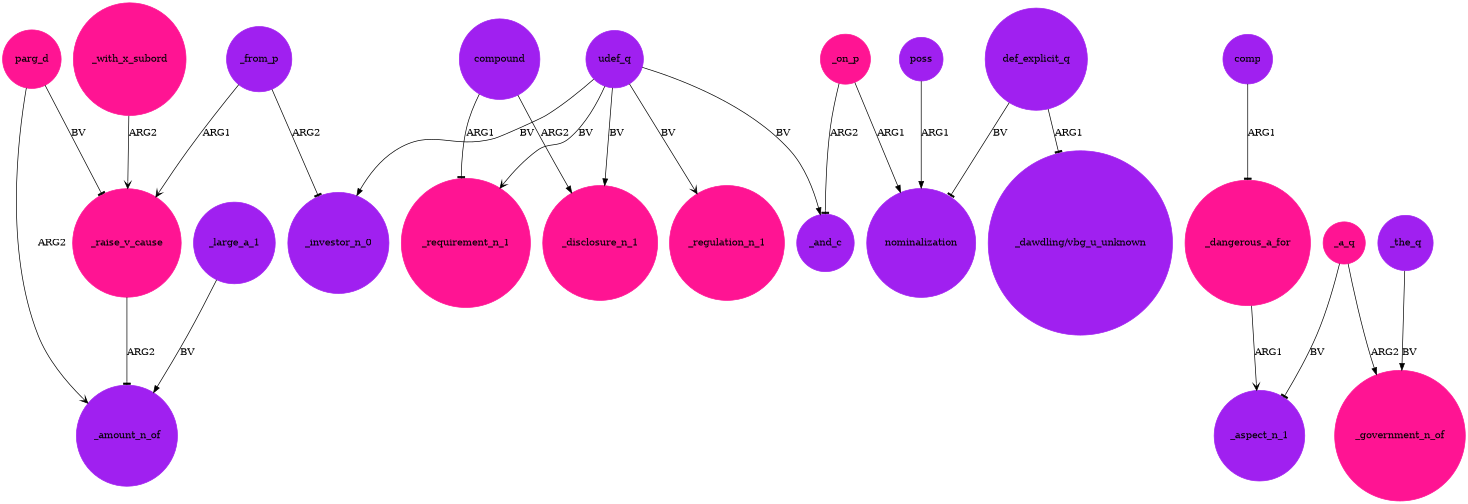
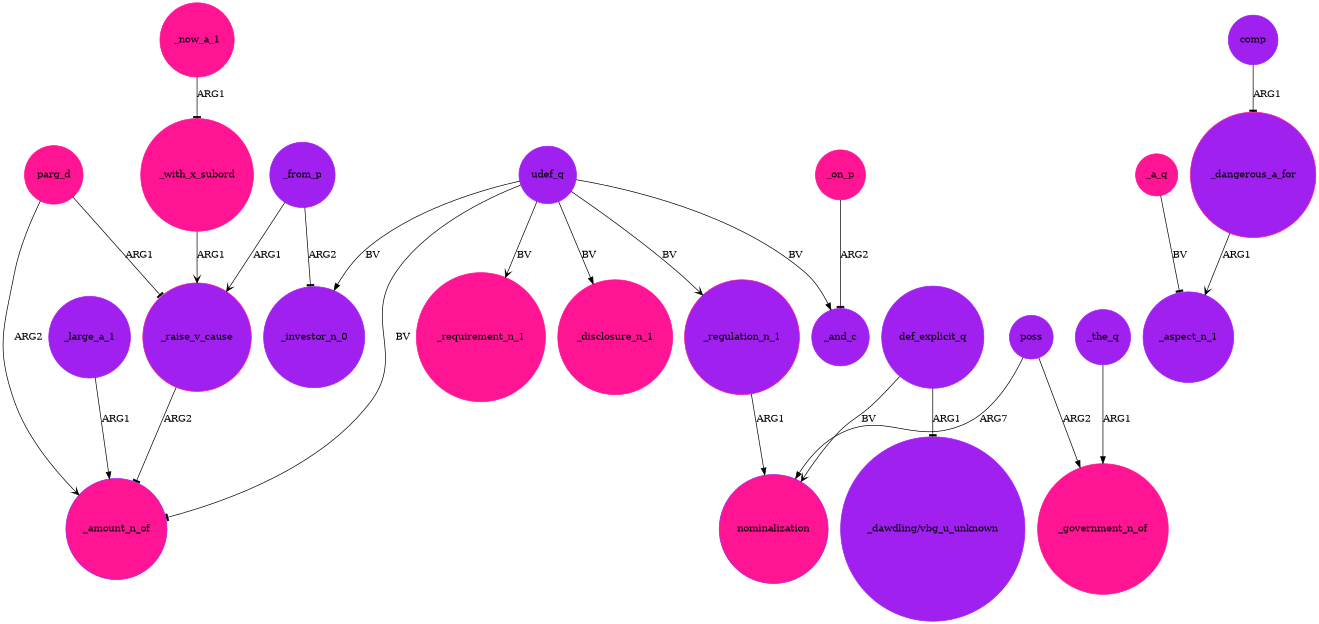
  digraph {
    node [color=purple shape=circle style=filled]
    edge [arrowhead=tee]
    parg_d [color=deeppink]
-   _raise_v_cause [color=deeppink]
-   _amount_n_of
+   _raise_v_cause [color=deeppink fillcolor=purple]
+   _amount_n_of [fillcolor=deeppink]
    udef_q
    _requirement_n_1 [color=deeppink]
    n6 [label=_investor_n_0]
    _disclosure_n_1 [color=deeppink]
    _and_c
-   _regulation_n_1 [color=deeppink]
+   _regulation_n_1 [color=deeppink fillcolor=purple]
    _with_x_subord [color=deeppink]
-   _dangerous_a_for [color=deeppink]
+   _dangerous_a_for [color=deeppink fillcolor=purple]
    _aspect_n_1
    _on_p [color=deeppink]
-   nominalization
+   nominalization [fillcolor=deeppink]
    poss
    _government_n_of [color=deeppink]
-   compound
    _large_a_1
    _the_q
    def_explicit_q
    "_dawdling/vbg_u_unknown"
+   _now_a_1 [color=deeppink]
    _from_p
    comp
    _a_q [color=deeppink]
-   parg_d -> _raise_v_cause [label=BV]
+   parg_d -> _raise_v_cause [label=ARG1]
    parg_d -> _amount_n_of [arrowhead=vee label=ARG2]
    _raise_v_cause -> _amount_n_of [label=ARG2]
+   udef_q -> _amount_n_of [label=BV]
    udef_q -> _requirement_n_1 [arrowhead=vee label=BV]
    udef_q -> n6 [arrowhead=normal label=BV]
    udef_q -> _disclosure_n_1 [arrowhead=normal label=BV]
    udef_q -> _and_c [arrowhead=normal label=BV]
    udef_q -> _regulation_n_1 [arrowhead=vee label=BV]
-   _with_x_subord -> _raise_v_cause [arrowhead=vee label=ARG2]
+   _with_x_subord -> _raise_v_cause [arrowhead=vee label=ARG1]
    _dangerous_a_for -> _aspect_n_1 [arrowhead=vee label=ARG1]
    _on_p -> _and_c [label=ARG2]
-   _on_p -> nominalization [arrowhead=normal label=ARG1]
-   poss -> nominalization [arrowhead=normal label=ARG1]
-   _a_q -> _government_n_of [arrowhead=normal label=ARG2]
-   compound -> _requirement_n_1 [label=ARG1]
-   compound -> _disclosure_n_1 [arrowhead=normal label=ARG2]
-   _large_a_1 -> _amount_n_of [arrowhead=normal label=BV]
-   _the_q -> _government_n_of [arrowhead=normal label=BV]
-   def_explicit_q -> nominalization [label=BV]
+   _regulation_n_1 -> nominalization [arrowhead=normal label=ARG1]
+   poss -> nominalization [arrowhead=normal label=ARG7]
+   poss -> _government_n_of [arrowhead=normal label=ARG2]
+   _large_a_1 -> _amount_n_of [arrowhead=normal label=ARG1]
+   _the_q -> _government_n_of [arrowhead=normal label=ARG1]
+   def_explicit_q -> nominalization [arrowhead=vee label=BV]
    def_explicit_q -> "_dawdling/vbg_u_unknown" [label=ARG1]
+   _now_a_1 -> _with_x_subord [label=ARG1]
    _from_p -> _raise_v_cause [arrowhead=vee label=ARG1]
    _from_p -> n6 [label=ARG2]
    comp -> _dangerous_a_for [label=ARG1]
    _a_q -> _aspect_n_1 [label=BV]
  }
